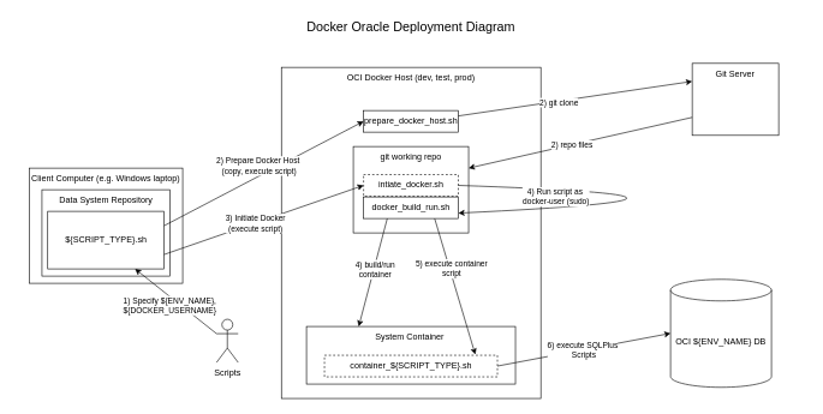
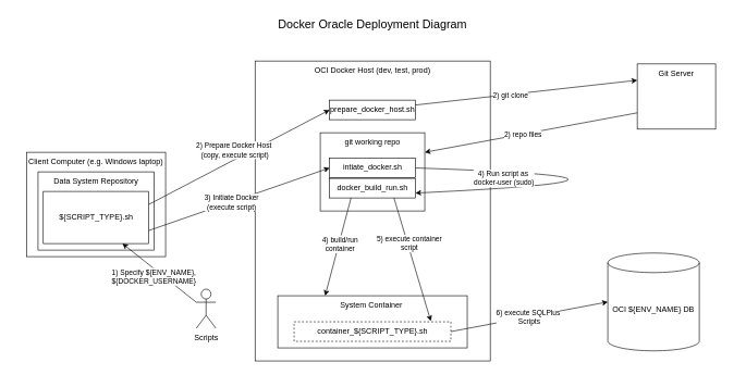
  <mxCell id="0" />
  <mxCell id="1" parent="0" />
  <mxCell id="2" value="OCI Docker Host (dev, test, prod)&lt;div&gt;&lt;br&gt;&lt;/div&gt;&lt;div&gt;&lt;br&gt;&lt;/div&gt;" style="rounded=0;whiteSpace=wrap;html=1;verticalAlign=top;" parent="1" vertex="1"><mxGeometry x="390" y="93" width="360" height="460" as="geometry" /></mxCell>
  <mxCell id="3" value="Client Computer (e.g. Windows laptop)" style="rounded=0;whiteSpace=wrap;html=1;verticalAlign=top;" parent="1" vertex="1"><mxGeometry x="40" y="233" width="213" height="160" as="geometry" /></mxCell>
  <mxCell id="4" value="Data System Repository" style="rounded=0;whiteSpace=wrap;html=1;verticalAlign=top;" parent="1" vertex="1"><mxGeometry x="57.75" y="263" width="177.5" height="120" as="geometry" /></mxCell>
  <mxCell id="5" value="${SCRIPT_TYPE}.sh" style="rounded=0;whiteSpace=wrap;html=1;" parent="1" vertex="1"><mxGeometry x="65.75" y="293" width="161.5" height="80" as="geometry" /></mxCell>
  <mxCell id="6" value="&lt;div&gt;&lt;span style=&quot;background-color: transparent; color: light-dark(rgb(0, 0, 0), rgb(255, 255, 255));&quot;&gt;prepare_docker_host.sh&lt;/span&gt;&lt;/div&gt;" style="rounded=0;whiteSpace=wrap;html=1;verticalAlign=top;" parent="1" vertex="1"><mxGeometry x="504" y="153" width="131.5" height="30" as="geometry" /></mxCell>
  <mxCell id="7" value="" style="endArrow=classic;html=1;rounded=0;entryX=0;entryY=0.5;entryDx=0;entryDy=0;exitX=1;exitY=0.25;exitDx=0;exitDy=0;" parent="1" source="5" target="6" edge="1"><mxGeometry width="50" height="50" relative="1" as="geometry"><mxPoint x="550" y="623" as="sourcePoint" /><mxPoint x="600" y="573" as="targetPoint" /></mxGeometry></mxCell>
  <mxCell id="8" value="2) Prepare Docker Host&amp;nbsp;&lt;br&gt;(copy, execute script)" style="edgeLabel;html=1;align=center;verticalAlign=middle;resizable=0;points=[];" parent="7" vertex="1" connectable="0"><mxGeometry x="-0.047" y="1" relative="1" as="geometry"><mxPoint y="-13" as="offset" /></mxGeometry></mxCell>
- <mxCell id="9" value="Git Server" style="rounded=0;whiteSpace=wrap;html=1;verticalAlign=top;" parent="1" vertex="1"><mxGeometry x="960" y="87.5" width="120" height="100" as="geometry" /></mxCell>
+ <mxCell id="9" value="Git Server" style="rounded=0;whiteSpace=wrap;html=1;verticalAlign=top;" parent="1" vertex="1"><mxGeometry x="975" y="97.5" width="120" height="100" as="geometry" /></mxCell>
  <mxCell id="10" value="" style="endArrow=none;startArrow=classic;html=1;rounded=0;entryX=0;entryY=0.75;entryDx=0;entryDy=0;exitX=1;exitY=0.25;exitDx=0;exitDy=0;endFill=0;" parent="1" source="12" target="9" edge="1"><mxGeometry width="50" height="50" relative="1" as="geometry"><mxPoint x="550" y="623" as="sourcePoint" /><mxPoint x="600" y="573" as="targetPoint" /></mxGeometry></mxCell>
  <mxCell id="11" value="2) repo files" style="edgeLabel;html=1;align=center;verticalAlign=middle;resizable=0;points=[];" parent="10" vertex="1" connectable="0"><mxGeometry x="-0.081" relative="1" as="geometry"><mxPoint as="offset" /></mxGeometry></mxCell>
  <mxCell id="12" value="&lt;div&gt;&lt;span style=&quot;background-color: transparent; color: light-dark(rgb(0, 0, 0), rgb(255, 255, 255));&quot;&gt;git working repo&lt;/span&gt;&lt;/div&gt;" style="rounded=0;whiteSpace=wrap;html=1;verticalAlign=top;" parent="1" vertex="1"><mxGeometry x="489.75" y="203" width="160" height="120" as="geometry" /></mxCell>
  <mxCell id="13" value="" style="endArrow=classic;html=1;rounded=0;entryX=0;entryY=0.25;entryDx=0;entryDy=0;exitX=1;exitY=0.25;exitDx=0;exitDy=0;" parent="1" source="6" target="9" edge="1"><mxGeometry width="50" height="50" relative="1" as="geometry"><mxPoint x="550" y="623" as="sourcePoint" /><mxPoint x="600" y="573" as="targetPoint" /></mxGeometry></mxCell>
  <mxCell id="14" value="2) git clone" style="edgeLabel;html=1;align=center;verticalAlign=middle;resizable=0;points=[];" parent="13" vertex="1" connectable="0"><mxGeometry x="-0.146" y="-1" relative="1" as="geometry"><mxPoint as="offset" /></mxGeometry></mxCell>
  <mxCell id="15" value="" style="endArrow=classic;html=1;rounded=0;entryX=0;entryY=0.5;entryDx=0;entryDy=0;exitX=1;exitY=0.75;exitDx=0;exitDy=0;" parent="1" source="5" target="17" edge="1"><mxGeometry width="50" height="50" relative="1" as="geometry"><mxPoint x="550" y="623" as="sourcePoint" /><mxPoint x="600" y="573" as="targetPoint" /></mxGeometry></mxCell>
  <mxCell id="16" value="3) Initiate Docker&lt;div&gt;(execute script)&lt;/div&gt;" style="edgeLabel;html=1;align=center;verticalAlign=middle;resizable=0;points=[];" parent="15" vertex="1" connectable="0"><mxGeometry x="-0.083" relative="1" as="geometry"><mxPoint as="offset" /></mxGeometry></mxCell>
- <mxCell id="17" value="intiate_docker.sh" style="rounded=0;whiteSpace=wrap;html=1;verticalAlign=top;dashed=1;" parent="1" vertex="1"><mxGeometry x="504" y="242" width="131.5" height="30" as="geometry" /></mxCell>
+ <mxCell id="17" value="intiate_docker.sh" style="rounded=0;whiteSpace=wrap;html=1;verticalAlign=top;" parent="1" vertex="1"><mxGeometry x="504" y="242" width="131.5" height="30" as="geometry" /></mxCell>
  <mxCell id="18" value="docker_build_run.sh" style="rounded=0;whiteSpace=wrap;html=1;verticalAlign=top;" parent="1" vertex="1"><mxGeometry x="504" y="273" width="131.5" height="30" as="geometry" /></mxCell>
  <mxCell id="19" value="" style="endArrow=classic;html=1;rounded=0;exitX=1;exitY=0.5;exitDx=0;exitDy=0;curved=1;entryX=1;entryY=0.75;entryDx=0;entryDy=0;" parent="1" source="17" target="18" edge="1"><mxGeometry width="50" height="50" relative="1" as="geometry"><mxPoint x="550" y="623" as="sourcePoint" /><mxPoint x="676" y="293" as="targetPoint" /><Array as="points"><mxPoint x="1100" y="273" /></Array></mxGeometry></mxCell>
  <mxCell id="20" value="4) Run script as&amp;nbsp;&lt;div&gt;docker-user (sudo)&lt;/div&gt;" style="edgeLabel;html=1;align=center;verticalAlign=middle;resizable=0;points=[];" parent="19" vertex="1" connectable="0"><mxGeometry x="-0.501" y="-8" relative="1" as="geometry"><mxPoint x="-97" as="offset" /></mxGeometry></mxCell>
  <mxCell id="21" value="&lt;div&gt;&lt;span style=&quot;background-color: transparent; color: light-dark(rgb(0, 0, 0), rgb(255, 255, 255));&quot;&gt;System Container&amp;nbsp;&lt;/span&gt;&lt;/div&gt;" style="rounded=0;whiteSpace=wrap;html=1;verticalAlign=top;" parent="1" vertex="1"><mxGeometry x="424.75" y="453" width="290" height="80" as="geometry" /></mxCell>
  <mxCell id="22" value="" style="endArrow=classic;html=1;rounded=0;exitX=0.25;exitY=1;exitDx=0;exitDy=0;entryX=0.25;entryY=0;entryDx=0;entryDy=0;" parent="1" source="18" target="21" edge="1"><mxGeometry width="50" height="50" relative="1" as="geometry"><mxPoint x="240.21" y="473" as="sourcePoint" /><mxPoint x="613.21" y="413" as="targetPoint" /></mxGeometry></mxCell>
  <mxCell id="23" value="4)&amp;nbsp;build/run&lt;div&gt;container&lt;/div&gt;" style="edgeLabel;html=1;align=center;verticalAlign=middle;resizable=0;points=[];" parent="22" vertex="1" connectable="0"><mxGeometry x="0.001" y="3" relative="1" as="geometry"><mxPoint y="-6" as="offset" /></mxGeometry></mxCell>
  <mxCell id="24" value="" style="endArrow=classic;html=1;rounded=0;exitX=0.75;exitY=1;exitDx=0;exitDy=0;entryX=0.872;entryY=-0.033;entryDx=0;entryDy=0;entryPerimeter=0;" parent="1" source="18" target="26" edge="1"><mxGeometry width="50" height="50" relative="1" as="geometry"><mxPoint x="240.21" y="473" as="sourcePoint" /><mxPoint x="547.21" y="493" as="targetPoint" /></mxGeometry></mxCell>
  <mxCell id="25" value="5) execute container&lt;div&gt;&lt;span style=&quot;background-color: light-dark(#ffffff, var(--ge-dark-color, #121212)); color: light-dark(rgb(0, 0, 0), rgb(255, 255, 255));&quot;&gt;script&lt;/span&gt;&lt;/div&gt;" style="edgeLabel;html=1;align=center;verticalAlign=middle;resizable=0;points=[];" parent="24" vertex="1" connectable="0"><mxGeometry x="-0.21" y="1" relative="1" as="geometry"><mxPoint y="-5" as="offset" /></mxGeometry></mxCell>
  <mxCell id="26" value="container_${SCRIPT_TYPE}.sh" style="rounded=0;whiteSpace=wrap;html=1;verticalAlign=top;dashed=1;" parent="1" vertex="1"><mxGeometry x="449.75" y="493" width="240" height="30" as="geometry" /></mxCell>
  <mxCell id="27" value="OCI ${ENV_NAME} DB" style="shape=cylinder3;whiteSpace=wrap;html=1;boundedLbl=1;backgroundOutline=1;size=15;" parent="1" vertex="1"><mxGeometry x="930" y="387.5" width="140" height="150" as="geometry" /></mxCell>
  <mxCell id="28" value="" style="endArrow=classic;html=1;rounded=0;entryX=0;entryY=0.5;entryDx=0;entryDy=0;entryPerimeter=0;exitX=1;exitY=0.5;exitDx=0;exitDy=0;" parent="1" source="26" target="27" edge="1"><mxGeometry width="50" height="50" relative="1" as="geometry"><mxPoint x="270" y="473" as="sourcePoint" /><mxPoint x="320" y="423" as="targetPoint" /></mxGeometry></mxCell>
  <mxCell id="29" value="6) execute SQLPlus&lt;div&gt;&amp;nbsp;Scripts&lt;/div&gt;" style="edgeLabel;html=1;align=center;verticalAlign=middle;resizable=0;points=[];" parent="28" vertex="1" connectable="0"><mxGeometry x="-0.022" relative="1" as="geometry"><mxPoint as="offset" /></mxGeometry></mxCell>
  <mxCell id="30" value="Docker Oracle Deployment Diagram" style="text;whiteSpace=wrap;align=center;fontSize=18;" parent="1" vertex="1"><mxGeometry y="20" width="1100" height="40" as="geometry" x="20" /></mxCell>
  <mxCell id="31" value="Scripts" style="shape=umlActor;verticalLabelPosition=bottom;verticalAlign=top;html=1;outlineConnect=0;" parent="1" vertex="1"><mxGeometry x="300" y="443" width="30" height="60" as="geometry" /></mxCell>
  <mxCell id="32" value="" style="endArrow=classic;html=1;rounded=0;exitX=0;exitY=0.333;exitDx=0;exitDy=0;exitPerimeter=0;entryX=0.75;entryY=1;entryDx=0;entryDy=0;" parent="1" source="31" target="5" edge="1"><mxGeometry width="50" height="50" relative="1" as="geometry"><mxPoint x="550" y="623" as="sourcePoint" /><mxPoint x="600" y="573" as="targetPoint" /></mxGeometry></mxCell>
  <mxCell id="33" value="1) Specify ${ENV_NAME},&lt;div&gt;${DOCKER_USERNAME}&lt;/div&gt;" style="edgeLabel;html=1;align=center;verticalAlign=middle;resizable=0;points=[];" parent="32" vertex="1" connectable="0"><mxGeometry x="-0.391" y="1" relative="1" as="geometry"><mxPoint x="-30" y="-13" as="offset" /></mxGeometry></mxCell>
